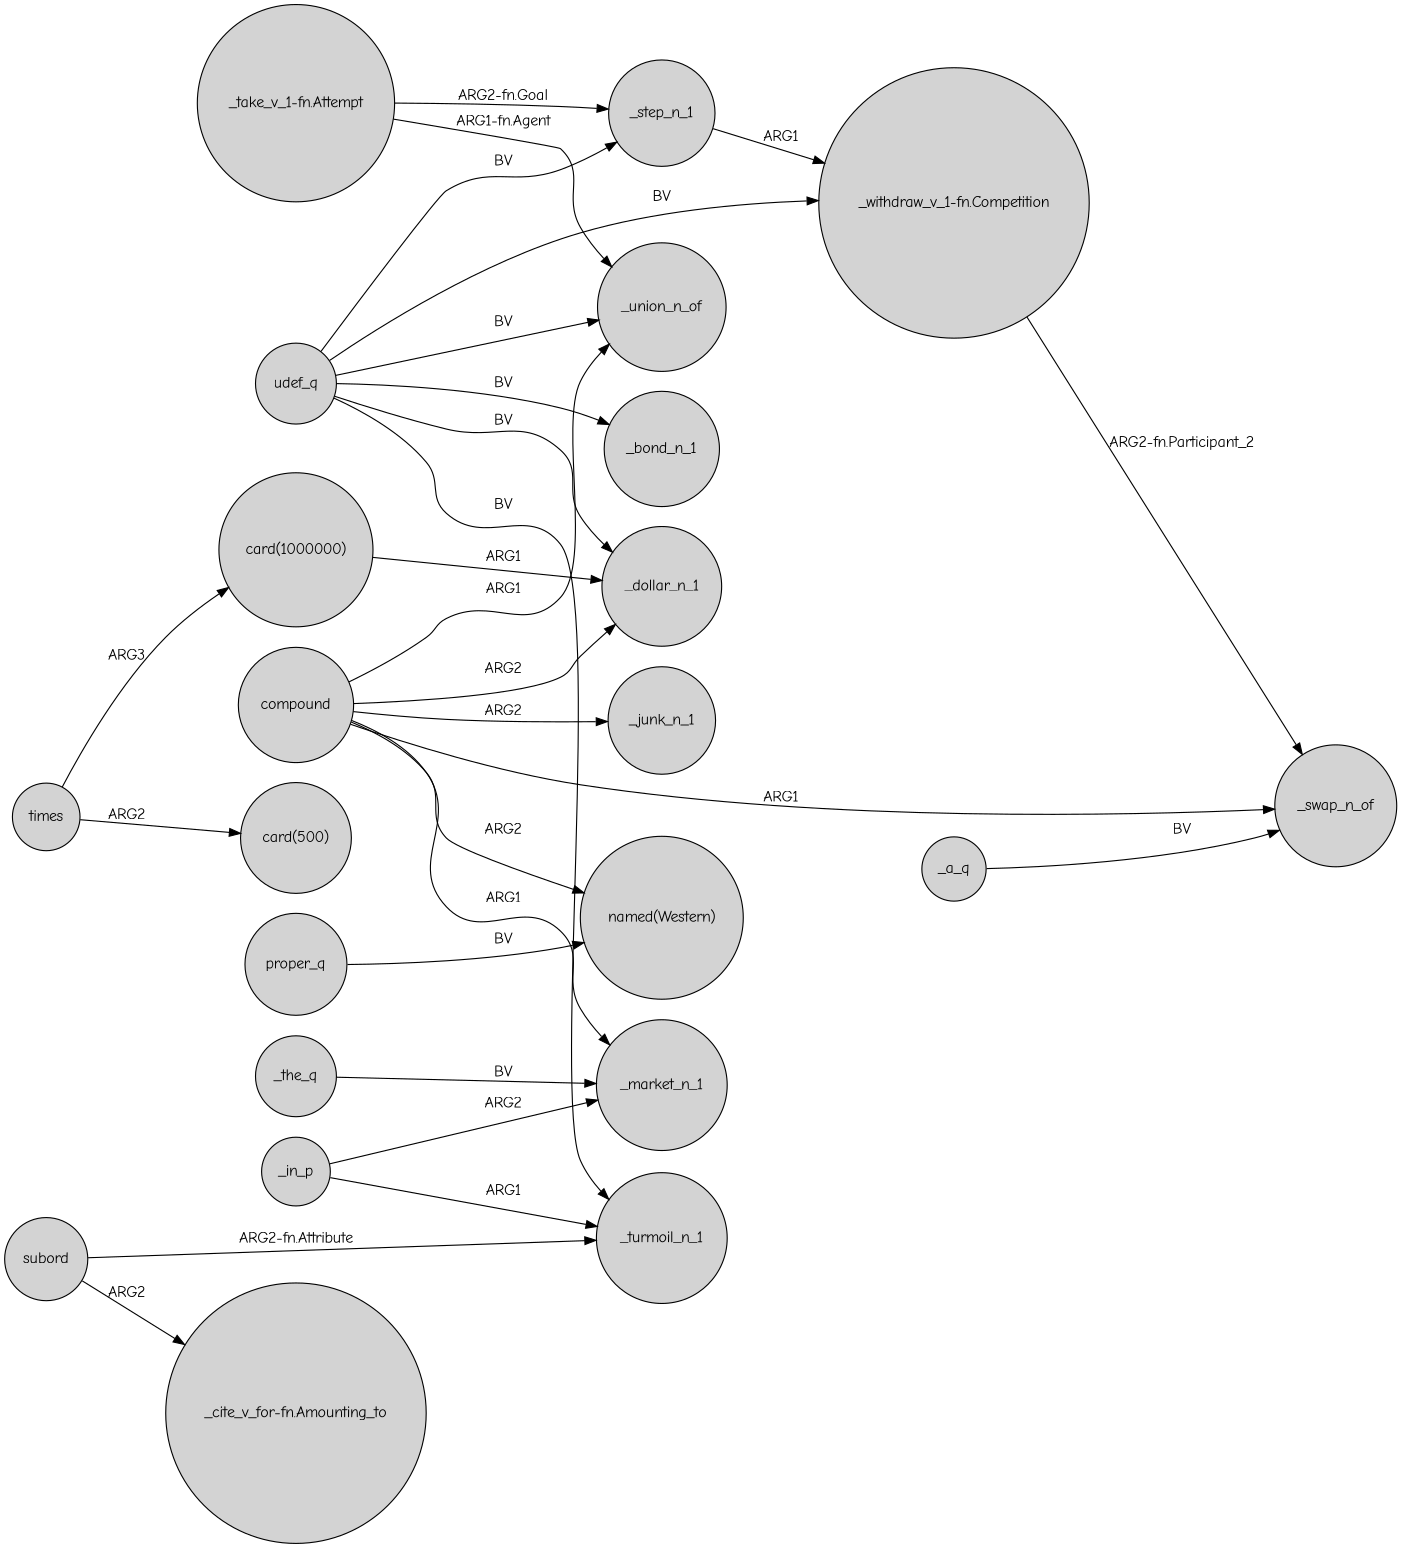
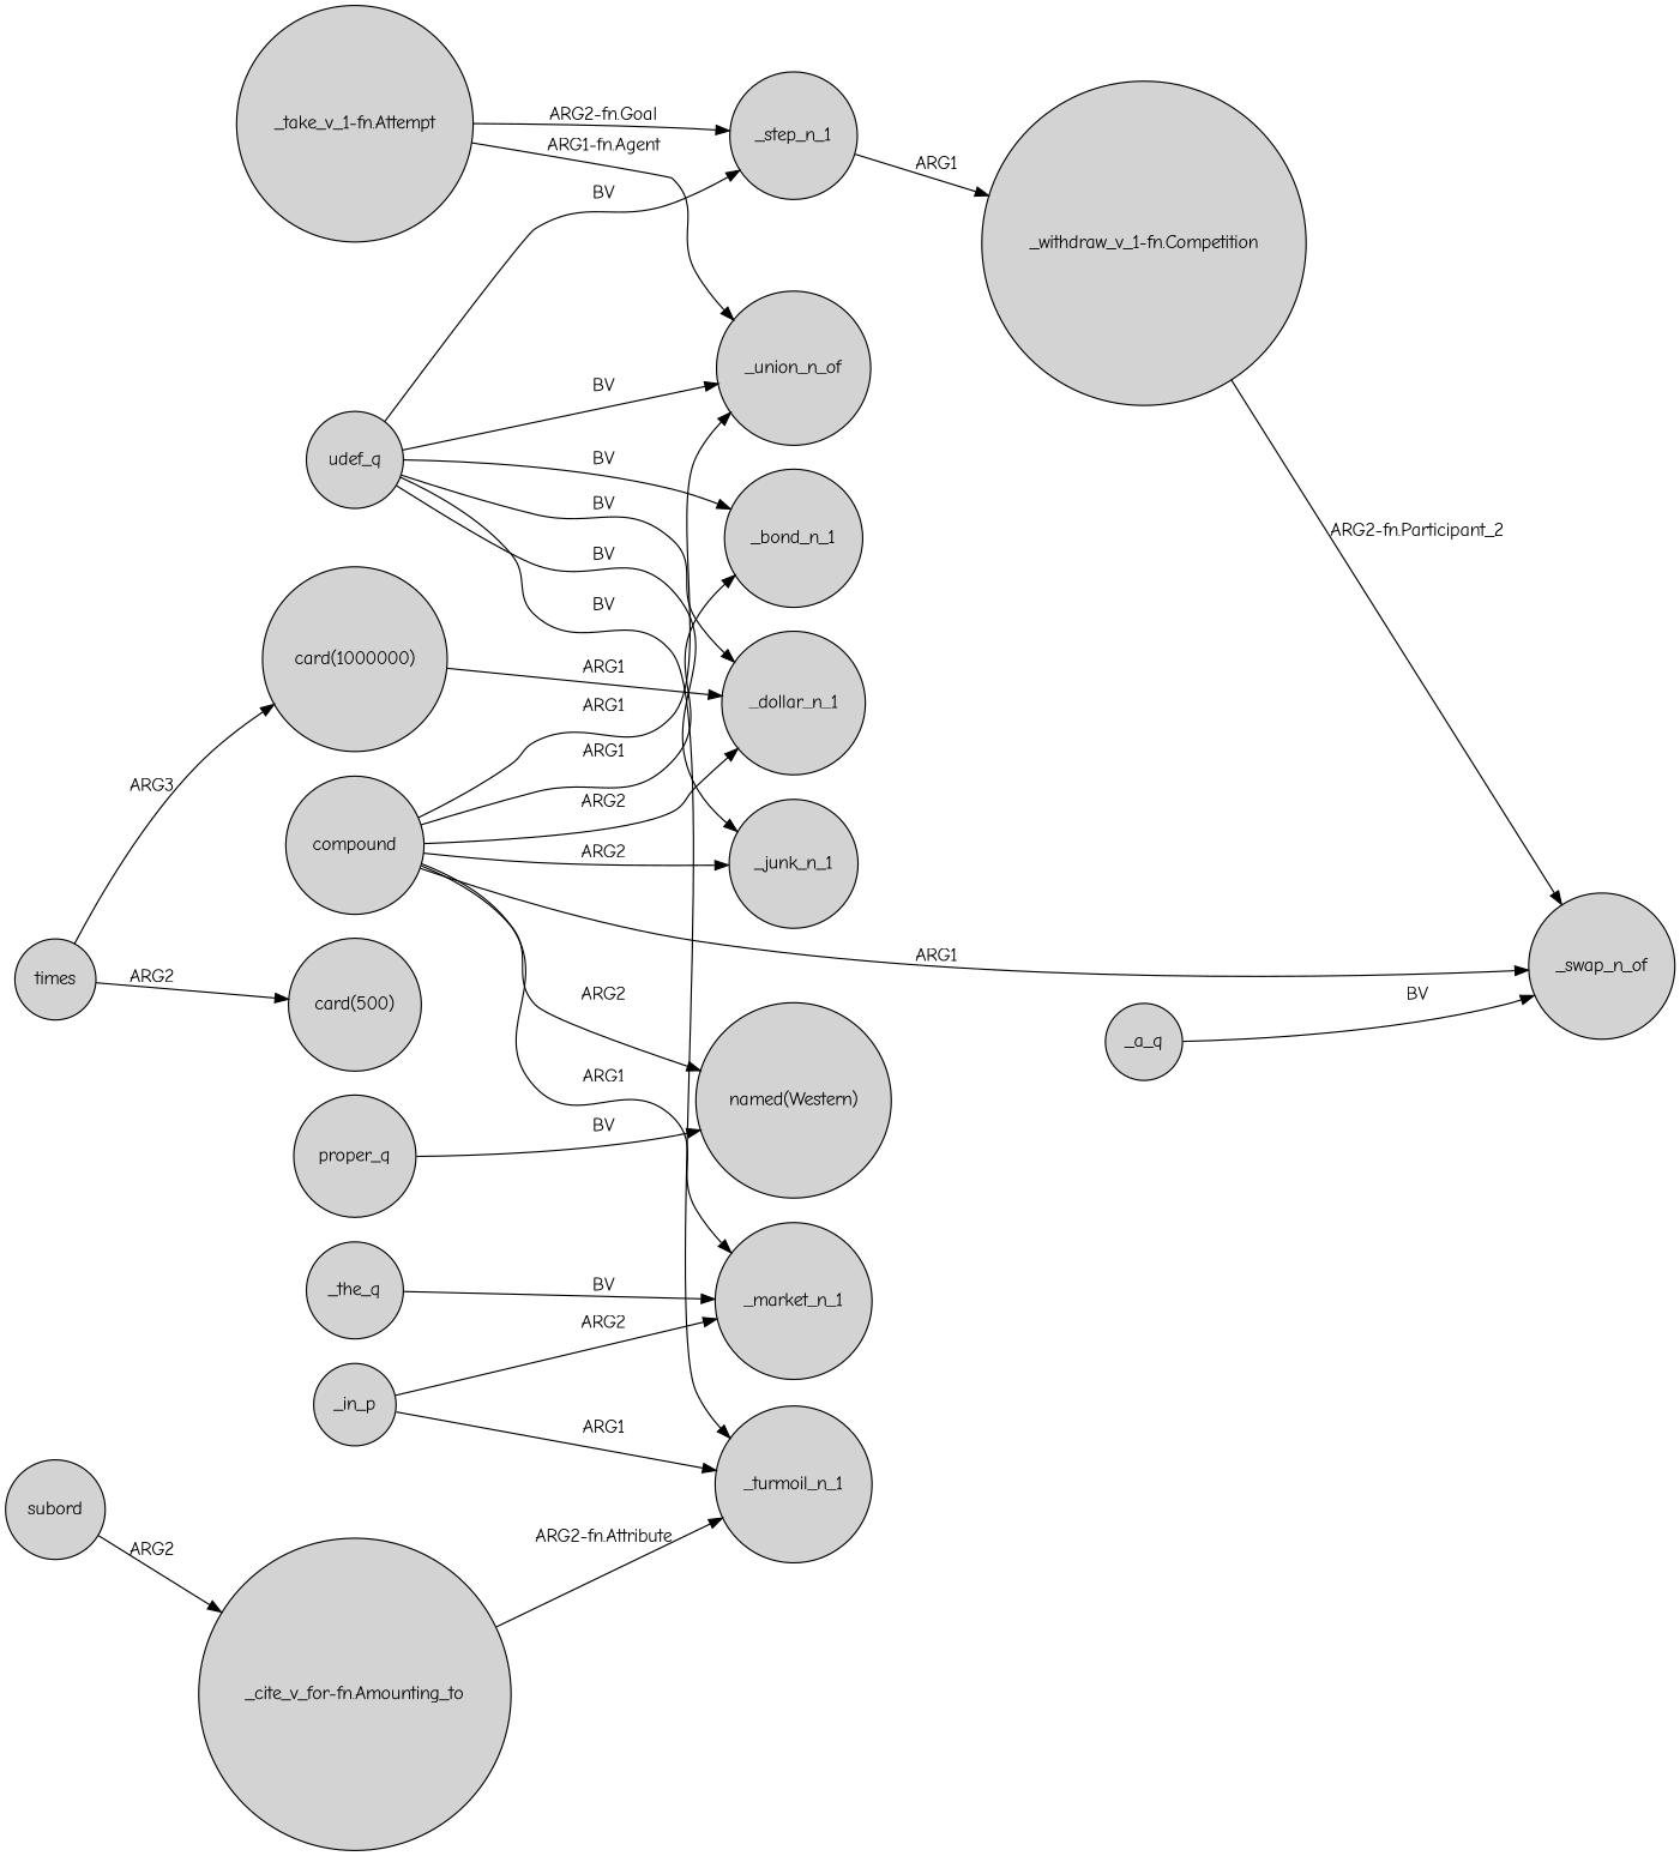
  digraph {
    fontname="Comic Neue"
    rankdir=LR
    node [fontname="Comic Neue" shape=circle style=filled]
    edge [fontname="Comic Neue"]
    udef_q
    _bond_n_1
    _union_n_of
    _junk_n_1
    _dollar_n_1
    _step_n_1
    _turmoil_n_1
    "_withdraw_v_1-fn.Competition"
    "_take_v_1-fn.Attempt"
    subord
    "_cite_v_for-fn.Amounting_to"
    proper_q
    "named(Western)"
    compound
    _swap_n_of
    _market_n_1
    times
    "card(1000000)"
    "card(500)"
    _a_q
    _the_q
    _in_p
    udef_q -> _bond_n_1 [label=BV]
    udef_q -> _union_n_of [label=BV]
-   udef_q -> "_withdraw_v_1-fn.Competition" [label=BV]
+   udef_q -> _junk_n_1 [label=BV]
    udef_q -> _dollar_n_1 [label=BV]
    udef_q -> _step_n_1 [label=BV]
    udef_q -> _turmoil_n_1 [label=BV]
    _step_n_1 -> "_withdraw_v_1-fn.Competition" [label=ARG1]
    "_withdraw_v_1-fn.Competition" -> _swap_n_of [label="ARG2-fn.Participant_2"]
    "_take_v_1-fn.Attempt" -> _union_n_of [label="ARG1-fn.Agent"]
    "_take_v_1-fn.Attempt" -> _step_n_1 [label="ARG2-fn.Goal"]
    subord -> "_cite_v_for-fn.Amounting_to" [label=ARG2]
-   subord -> _turmoil_n_1 [label="ARG2-fn.Attribute"]
+   "_cite_v_for-fn.Amounting_to" -> _turmoil_n_1 [label="ARG2-fn.Attribute"]
    proper_q -> "named(Western)" [label=BV]
+   compound -> _bond_n_1 [label=ARG1]
    compound -> _union_n_of [label=ARG1]
    compound -> _junk_n_1 [label=ARG2]
    compound -> _dollar_n_1 [label=ARG2]
    compound -> "named(Western)" [label=ARG2]
    compound -> _swap_n_of [label=ARG1]
    compound -> _market_n_1 [label=ARG1]
    times -> "card(1000000)" [label=ARG3]
    times -> "card(500)" [label=ARG2]
    "card(1000000)" -> _dollar_n_1 [label=ARG1]
    _a_q -> _swap_n_of [label=BV]
    _the_q -> _market_n_1 [label=BV]
    _in_p -> _turmoil_n_1 [label=ARG1]
    _in_p -> _market_n_1 [label=ARG2]
  }
